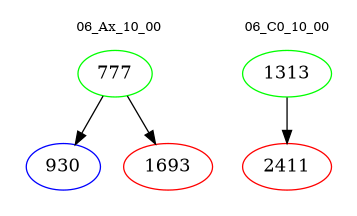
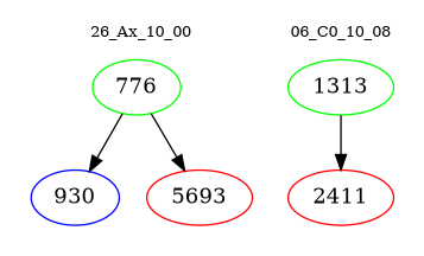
  digraph {
    node [color=green]
    edge [color=black]
-   n1 [label=777]
+   n1 [label=776]
    n2 [color=blue label=930]
-   n3 [color=red label=1693]
+   n3 [color=red label=5693]
    n4 [label=1313]
    n5 [color=red label=2411]
    subgraph cluster_1 {
      color=white
      fontsize=10
-     label="06_Ax_10_00"
+     label="26_Ax_10_00"
      n1
      n2
      n3
    }
    subgraph cluster_2 {
      color=white
      fontsize=10
-     label="06_C0_10_00"
+     label="06_C0_10_08"
      n4
      n5
    }
    n1 -> n2
    n1 -> n3
    n4 -> n5
  }
